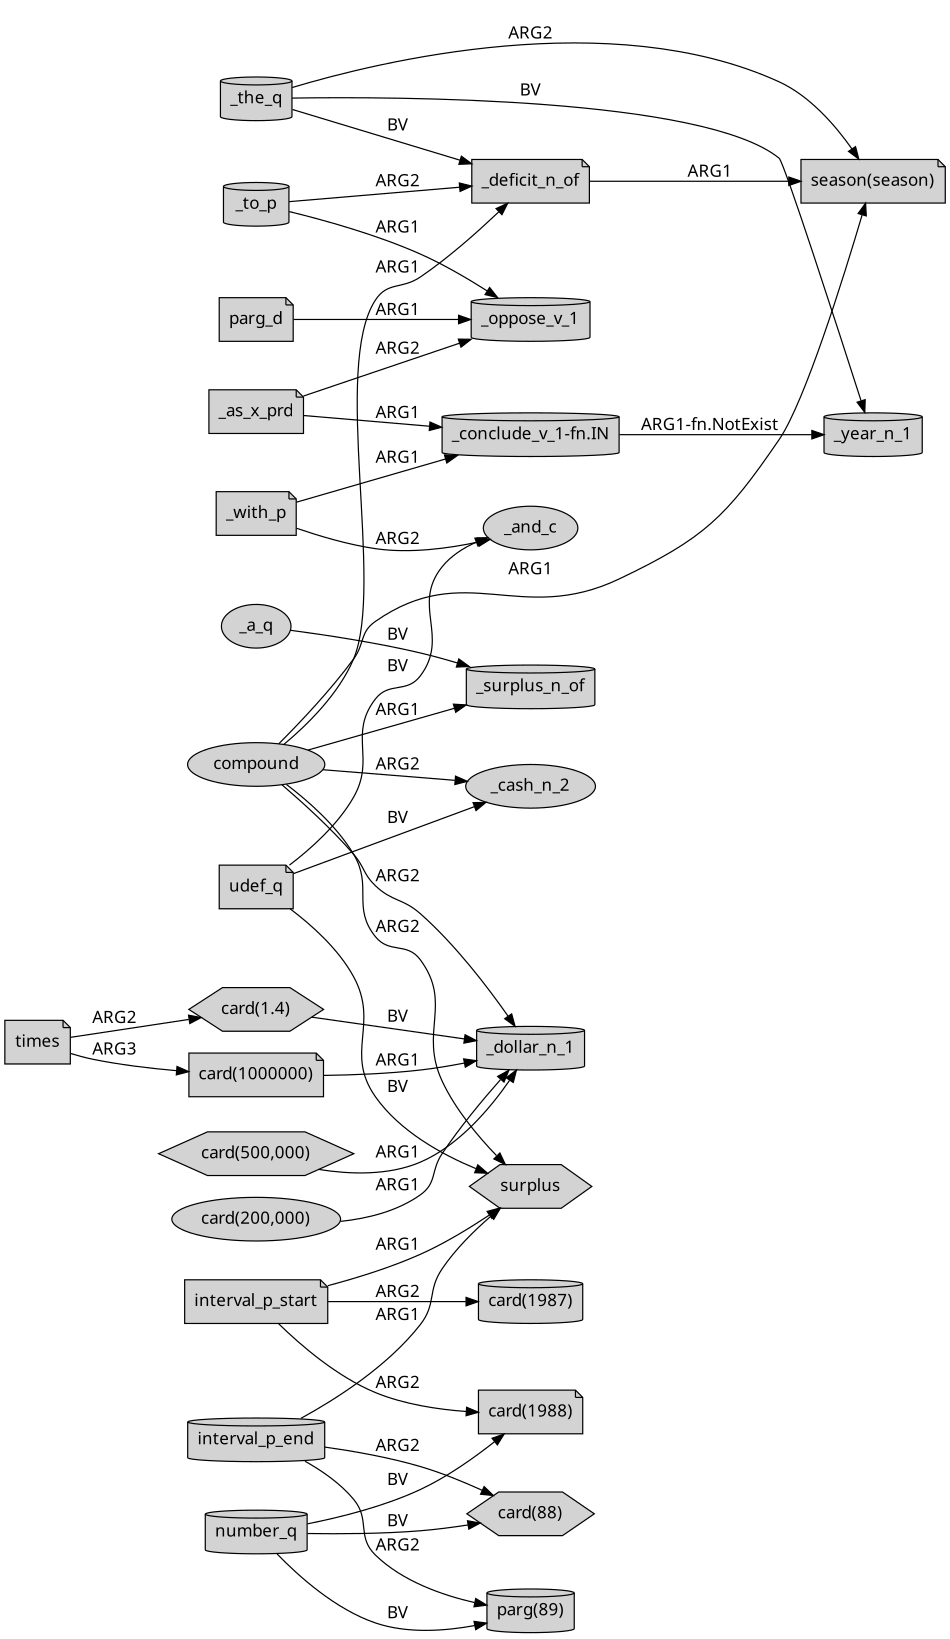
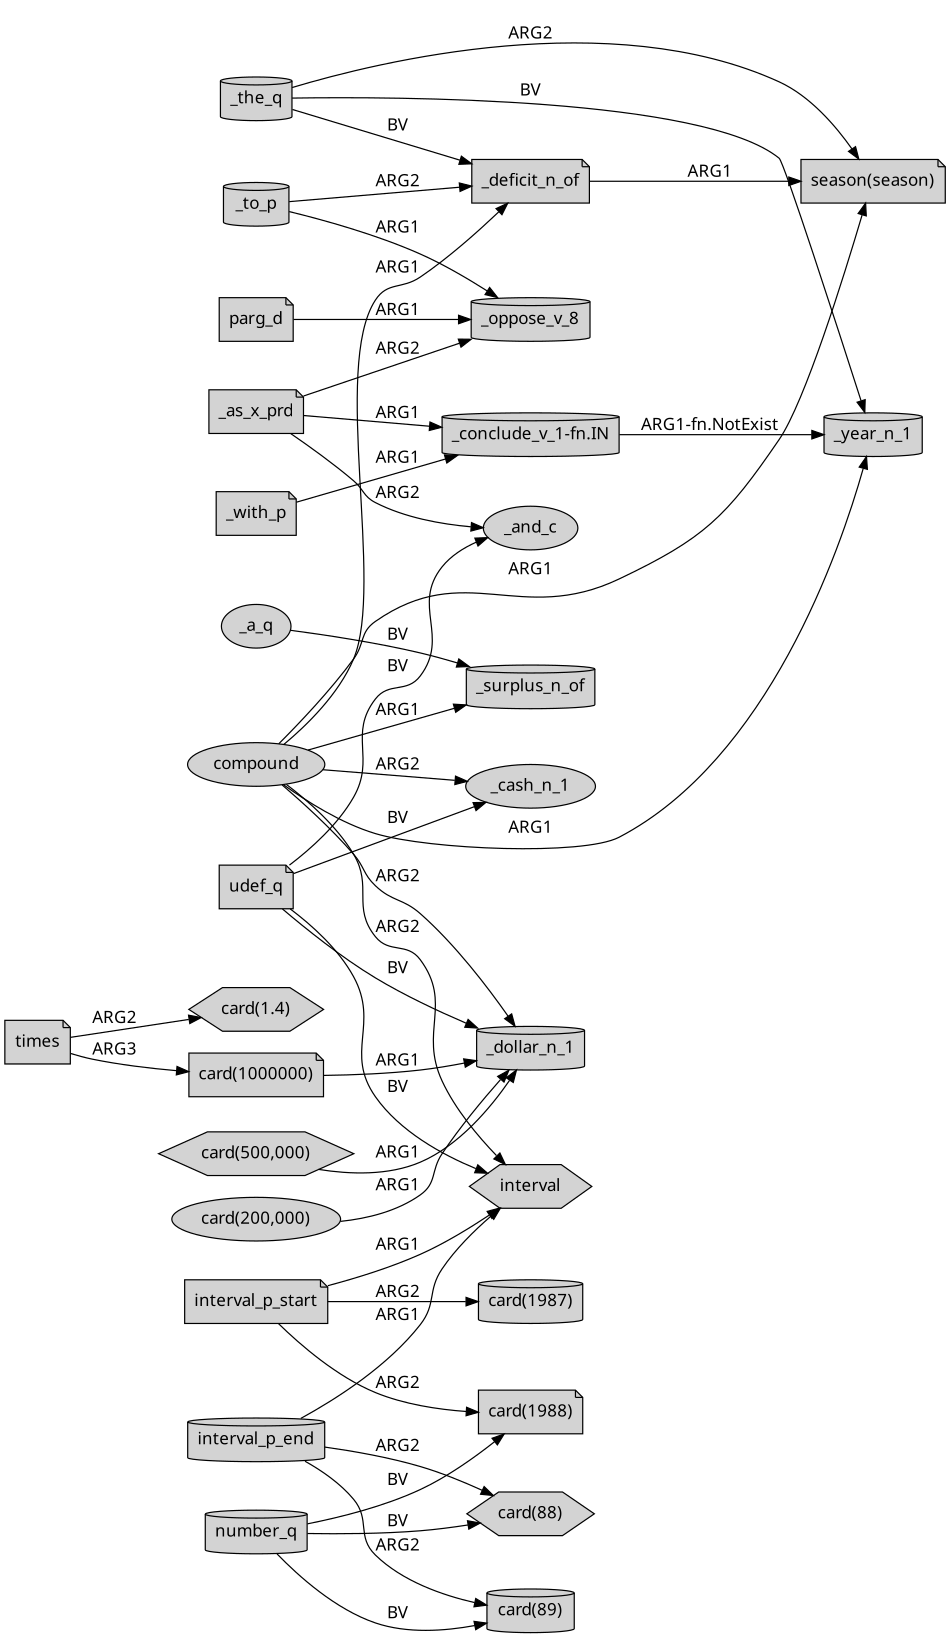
  digraph {
    fontname="Noto Sans"
    rankdir=LR
    node [fontname="Noto Sans" shape=cylinder style=filled]
    edge [fontname="Noto Sans"]
    "season(season)" [shape=note]
    _the_q
    _deficit_n_of [shape=note]
    _year_n_1
    _with_p [shape=note]
    _and_c [shape=ellipse]
    "_conclude_v_1-fn.IN"
    "card(1000000)" [shape=note]
    _dollar_n_1
    _a_q [shape=ellipse]
    _surplus_n_of
    _to_p
-   _oppose_v_1
+   _oppose_v_1 [label=_oppose_v_8]
    parg_d [shape=note]
    udef_q [shape=note]
-   _cash_n_1 [shape=ellipse label=_cash_n_2]
-   interval [shape=hexagon label=surplus]
+   _cash_n_1 [shape=ellipse]
+   interval [shape=hexagon]
    times [shape=note]
    "card(1.4)" [shape=hexagon]
    "card(88)" [shape=hexagon]
    number_q
    "card(1988)" [shape=note]
-   "card(89)" [label="parg(89)"]
+   "card(89)"
    interval_p_start [shape=note]
    "card(1987)"
    compound [shape=ellipse]
    _as_x_prd [shape=note]
    interval_p_end
    "card(500,000)" [shape=hexagon]
    "card(200,000)" [shape=ellipse]
    _the_q -> "season(season)" [label=ARG2]
    _the_q -> _deficit_n_of [label=BV]
    _the_q -> _year_n_1 [label=BV]
    _deficit_n_of -> "season(season)" [label=ARG1]
-   _with_p -> _and_c [label=ARG2]
+   _as_x_prd -> _and_c [label=ARG2]
    _with_p -> "_conclude_v_1-fn.IN" [label=ARG1]
    "_conclude_v_1-fn.IN" -> _year_n_1 [label="ARG1-fn.NotExist"]
    "card(1000000)" -> _dollar_n_1 [label=ARG1]
    _a_q -> _surplus_n_of [label=BV]
    _to_p -> _deficit_n_of [label=ARG2]
    _to_p -> _oppose_v_1 [label=ARG1]
    parg_d -> _oppose_v_1 [label=ARG1]
    udef_q -> _and_c [label=BV]
-   "card(1.4)" -> _dollar_n_1 [label=BV]
+   udef_q -> _dollar_n_1 [label=BV]
    udef_q -> _cash_n_1 [label=BV]
    udef_q -> interval [label=BV]
    times -> "card(1000000)" [label=ARG3]
    times -> "card(1.4)" [label=ARG2]
    number_q -> "card(88)" [label=BV]
    number_q -> "card(1988)" [label=BV]
    number_q -> "card(89)" [label=BV]
    interval_p_start -> interval [label=ARG1]
    interval_p_start -> "card(1988)" [label=ARG2]
    interval_p_start -> "card(1987)" [label=ARG2]
    compound -> "season(season)" [label=ARG1]
    compound -> _deficit_n_of [label=ARG1]
+   compound -> _year_n_1 [label=ARG1]
    compound -> _dollar_n_1 [label=ARG2]
    compound -> _surplus_n_of [label=ARG1]
    compound -> _cash_n_1 [label=ARG2]
    compound -> interval [label=ARG2]
    _as_x_prd -> "_conclude_v_1-fn.IN" [label=ARG1]
    _as_x_prd -> _oppose_v_1 [label=ARG2]
    interval_p_end -> interval [label=ARG1]
    interval_p_end -> "card(88)" [label=ARG2]
    interval_p_end -> "card(89)" [label=ARG2]
    "card(500,000)" -> _dollar_n_1 [label=ARG1]
    "card(200,000)" -> _dollar_n_1 [label=ARG1]
  }
